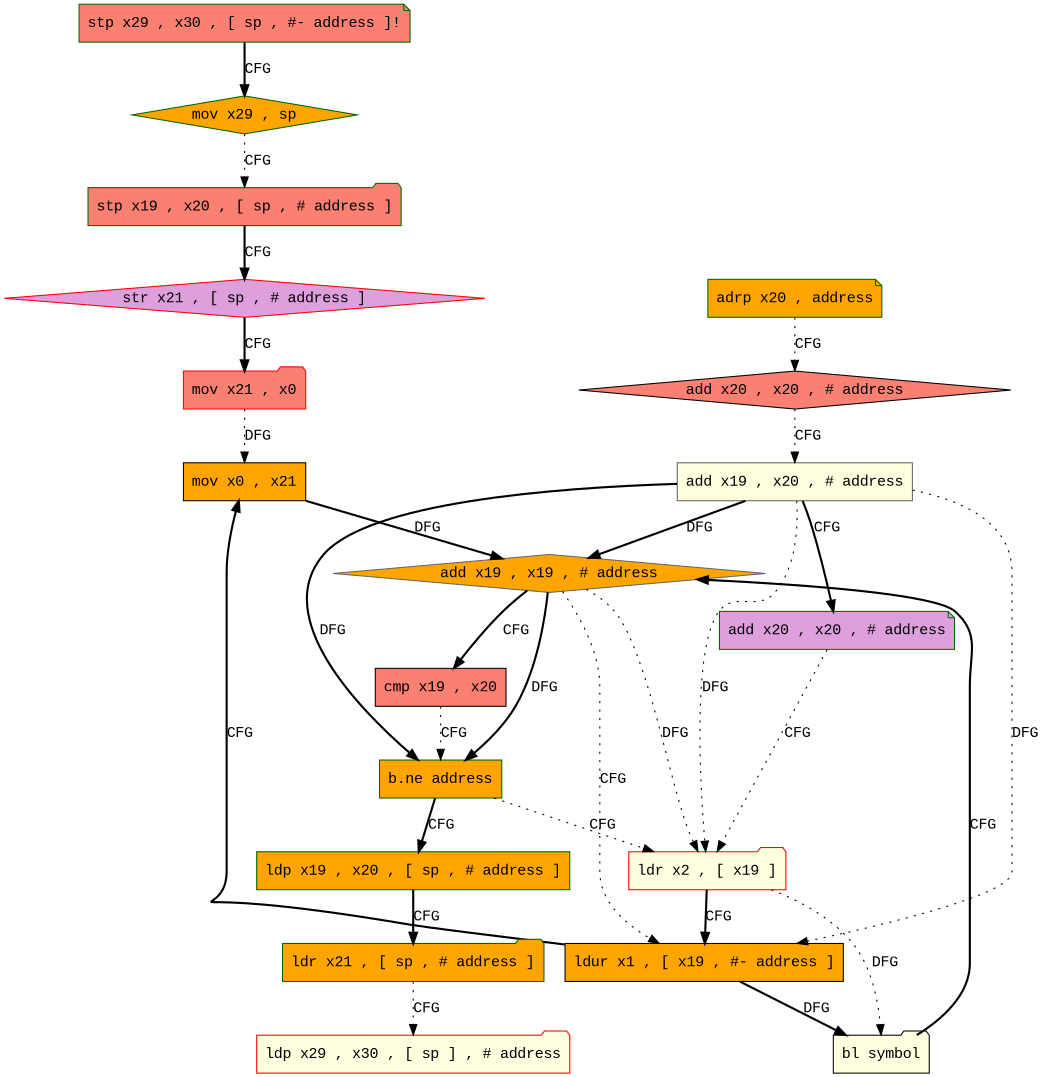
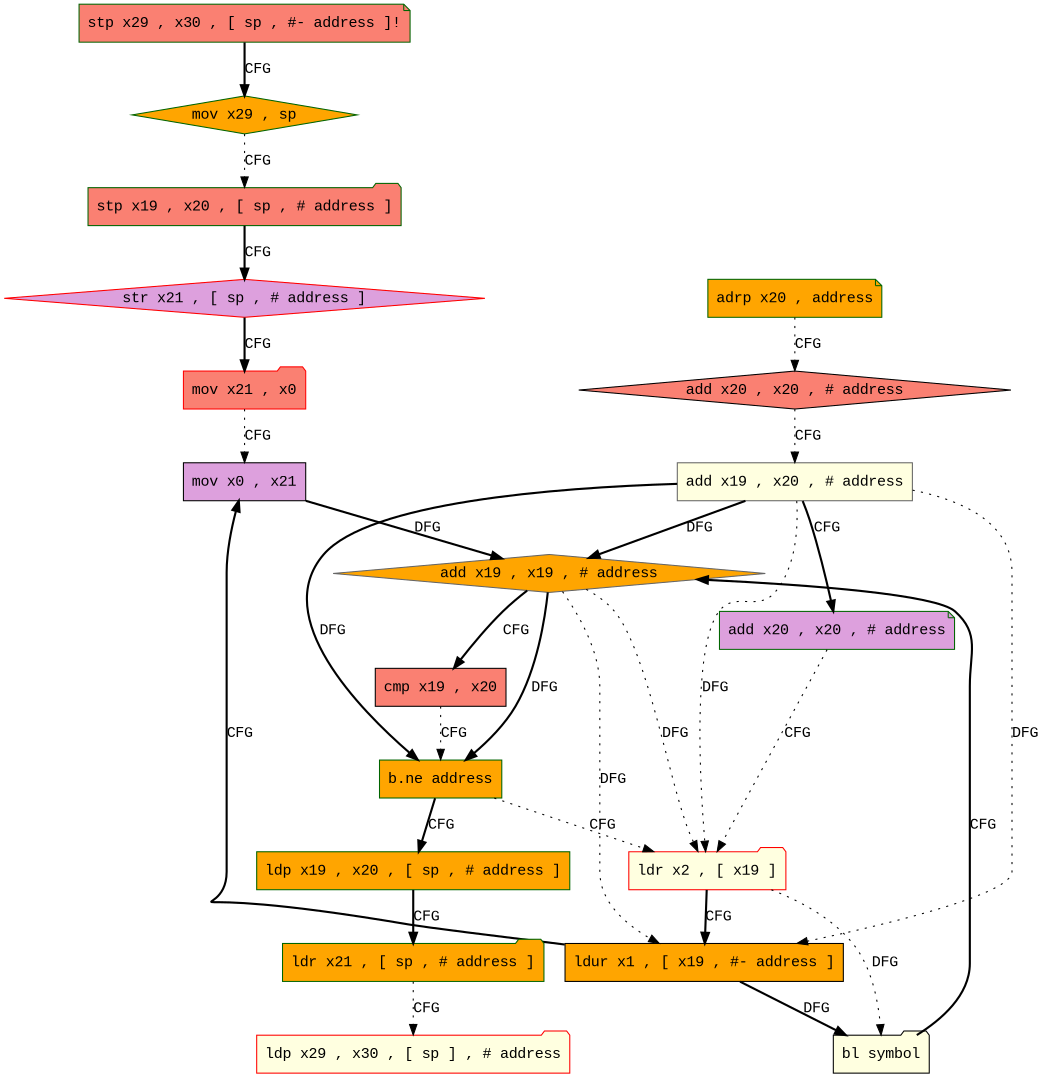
  digraph {
    fontname="Liberation Mono"
    node [color=darkgreen fillcolor=orange fontname="Liberation Mono" shape=folder style=filled]
    edge [fontname="Liberation Mono" style=bold]
    n1 [fillcolor=salmon label="stp x29 , x30 , [ sp , #- address ]!" shape=note]
    n2 [label="mov x29 , sp" shape=diamond]
    n3 [fillcolor=salmon label="stp x19 , x20 , [ sp , # address ]"]
    n4 [color=red fillcolor=plum label="str x21 , [ sp , # address ]" shape=diamond]
    n5 [color=red fillcolor=salmon label="mov x21 , x0"]
-   n6 [color=black label="mov x0 , x21" shape=box]
+   n6 [color=black fillcolor=plum label="mov x0 , x21" shape=box]
    n7 [label="adrp x20 , address" shape=note]
    n8 [color=black fillcolor=salmon label="add x20 , x20 , # address" shape=diamond]
    n9 [color=gray40 label="add x19 , x19 , # address" shape=diamond]
    n10 [color=gray40 fillcolor=lightyellow label="add x19 , x20 , # address" shape=box]
    n11 [fillcolor=plum label="add x20 , x20 , # address" shape=note]
    n12 [color=red fillcolor=lightyellow label="ldr x2 , [ x19 ]"]
    n13 [color=black label="ldur x1 , [ x19 , #- address ]" shape=box]
    n14 [label="b.ne address" shape=box]
    n15 [color=black fillcolor=lightyellow label="bl symbol"]
    n16 [color=black fillcolor=salmon label="cmp x19 , x20" shape=box]
    n17 [label="ldp x19 , x20 , [ sp , # address ]" shape=box]
    n18 [label="ldr x21 , [ sp , # address ]"]
    n19 [color=red fillcolor=lightyellow label="ldp x29 , x30 , [ sp ] , # address"]
    n1 -> n2 [label=CFG]
    n2 -> n3 [label=CFG style=dotted]
    n3 -> n4 [label=CFG]
    n4 -> n5 [label=CFG]
-   n5 -> n6 [label=DFG style=dotted]
+   n5 -> n6 [label=CFG style=dotted]
    n6 -> n9 [label=DFG]
    n7 -> n8 [label=CFG style=dotted]
    n8 -> n10 [label=CFG style=dotted]
    n9 -> n12 [label=DFG style=dotted]
-   n9 -> n13 [label=CFG style=dotted]
+   n9 -> n13 [label=DFG style=dotted]
    n9 -> n14 [label=DFG]
    n9 -> n16 [label=CFG]
    n10 -> n9 [label=DFG]
    n10 -> n11 [label=CFG]
    n10 -> n12 [label=DFG style=dotted]
    n10 -> n13 [label=DFG style=dotted]
    n10 -> n14 [label=DFG]
    n11 -> n12 [label=CFG style=dotted]
    n12 -> n13 [label=CFG]
    n12 -> n15 [label=DFG style=dotted]
    n13 -> n6 [label=CFG]
    n13 -> n15 [label=DFG]
    n14 -> n12 [label=CFG style=dotted]
    n14 -> n17 [label=CFG]
    n15 -> n9 [label=CFG]
    n16 -> n14 [label=CFG style=dotted]
    n17 -> n18 [label=CFG]
    n18 -> n19 [label=CFG style=dotted]
  }
